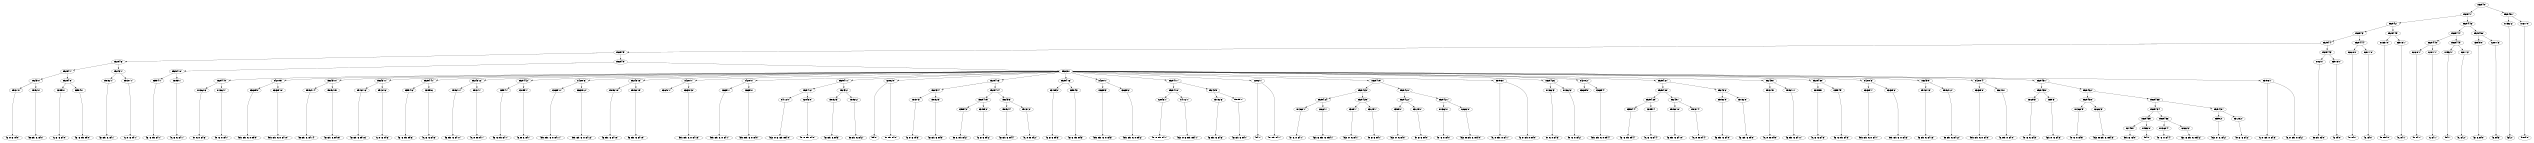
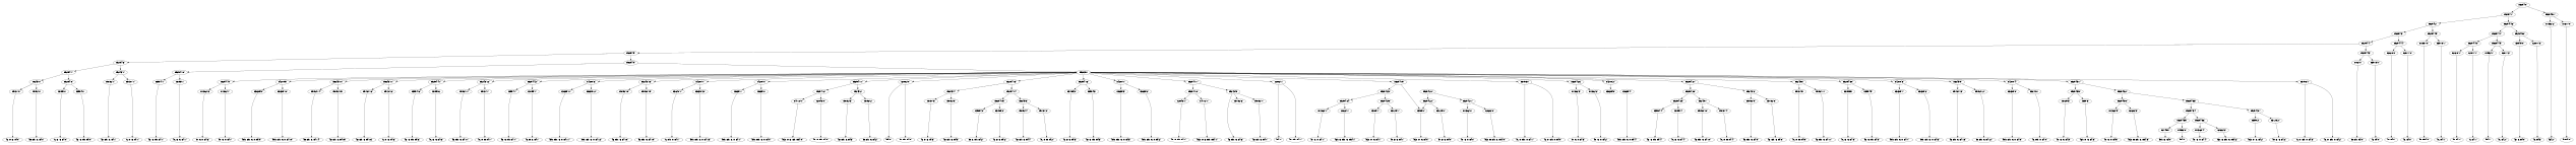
  digraph {
    "L5294(0)"
    "L5294(1)"
    "L5294(51)"
    "L5294(2)"
    "L5294(46)"
    "L1532(2)"
    "L1617(0)"
    "L5294(3)"
    "L5294(45)"
    "L5294(47)"
    "L5294(50)"
    "L5294(4)"
    "L5294(44)"
    "L-1351(0)"
    "L3915(1)"
    "L5294(48)"
    "L5294(49)"
    "L3948(0)"
    "L2877(3)"
    "L5294(5)"
    "L5294(43)"
    "L2618(0)"
    "L2877(0)"
    "L2618(1)"
    "L2877(1)"
    "L1532(1)"
    "L2877(2)"
    "L5294(6)"
    "L5294(9)"
    "L782(0)"
    "L3915(0)"
    "L5294(7)"
    "L5243(1)"
    "L5294(10)"
    "L5283(0)"
    n36 [label="L9243(0)"]
    "L5294(8)"
    "L5152(1)"
    "L5137(1)"
    "L3594(1)"
    "L3155(1)"
    "L4200(0)"
    "L5294(11)"
    "L2082(0)"
    "L5294(13)"
    "L5294(16)"
    "L4200(1)"
    "L5294(17)"
    "L2082(1)"
    "L5294(19)"
    "L3796(0)"
    "L5294(26)"
    "L4200(2)"
    "L5294(27)"
    "L5243(8)"
    "L5294(30)"
    "L4200(3)"
    "L5243(9)"
    "L4200(4)"
    "L5294(31)"
    "L3796(1)"
    "L5294(40)"
    "L4200(5)"
    "L5243(10)"
    "L5243(11)"
    "L5294(41)"
    "L5243(12)"
    "L5294(42)"
    "L4200(6)"
    "L5243(13)"
    "L4200(7)"
    "L5152(0)"
    "L5137(0)"
    "L3594(0)"
    "L3155(0)"
    "L3639(0)"
    "L3639(1)"
    "L5243(2)"
    "L5294(12)"
    "L5294(14)"
    "L5243(4)"
    "L3594(3)"
    "L3155(3)"
    "L3639(2)"
    "L3639(3)"
    "L5243(5)"
    "L5294(18)"
    "L5294(20)"
    "L5294(23)"
    "L-1362(2)"
    "L-1362(3)"
    "L3639(4)"
    "L3639(5)"
    "L5243(6)"
    "L5294(28)"
    "L5152(11)"
    "L5137(5)"
    "L3594(5)"
    "L3155(5)"
    "L3639(6)"
    "L3639(7)"
    "L5152(12)"
    "L5152(13)"
    "L3640(0)"
    "L3639(8)"
    "L5294(32)"
    "L5294(39)"
    "L-1362(6)"
    "L-1362(7)"
    "L3639(9)"
    "L3639(10)"
    "L5152(14)"
    "L5152(15)"
    "L5152(16)"
    "L5137(6)"
    "L3594(6)"
    "L3155(6)"
    "L5152(17)"
    "L5137(7)"
    "L3594(7)"
    "L3155(7)"
    "L3639(11)"
    "L3639(12)"
    "L5152(18)"
    "L5152(19)"
    "L3640(1)"
    "L3639(13)"
    "L5152(2)"
    "L5152(3)"
    "L2846(0)"
    "L4112(0)"
    "L5243(3)"
    "L5294(15)"
    "L5152(5)"
    "L5137(3)"
    "L5152(6)"
-   "L5152(7)" [label="L5155(7)"]
+   "L5152(7)"
    "L2846(1)"
    "L4112(1)"
    "L5294(21)"
    "L5294(22)"
    "L5294(24)"
    "L5294(25)"
    "L5152(8)"
    "L5152(9)"
    "L5243(7)"
    "L5294(29)"
    "L5294(33)"
    "L5294(38)"
    "L359(3)"
    "L3125(3)"
    "L5152(4)"
    "L5137(2)"
    "L3594(2)"
    "L3155(2)"
    "L-1362(0)"
    "L2622(0)"
    "L359(0)"
    "L3125(0)"
    "L-1362(1)"
    "L2622(1)"
    n162 [label="L389(1)"]
    "L3125(1)"
    "L5152(10)"
    "L5137(4)"
    "L3594(4)"
    "L3155(4)"
    "L5294(34)"
    "L5294(37)"
    "L-1362(5)"
    "L2622(3)"
    "L5294(35)"
    "L5294(36)"
    "L359(2)"
    "L3125(2)"
    "L2745(0)"
    "L1532(0)"
    "L-1362(4)"
    "L2622(2)"
    "[E  Fis  G  B](0)"
    "[C  D  E  A](0)"
    "[E  G  Ais  B](0)"
    "[C  E  G  B](0)"
    "[E  Fis  G  B](1)"
    "[C  D  E  A](1)"
    "[E  G  Ais  B](1)"
    "[C  E  G  B](1)"
    "[Dis  Fis  G  A  B](0)"
    "[Dis  Fis  G  A  B](1)"
    "[E  Fis  G  B](2)"
    "[E  Fis  G  B](3)"
    "[D  E  Fis  B](0)"
    "[Cis  D  E  Fis  Ais](0)"
    "[D  Ais  B](0)"
    "[B](0)"
    "[E  Fis  G  B](4)"
    "[C  D  E  A](2)"
    "[E  G  Ais  B](2)"
    "[C  E  G  B](2)"
    "[E  Fis  G  B](5)"
    "[C  D  E  A](3)"
    "[E  G  Ais  B](3)"
    "[C  E  G  B](3)"
    "[Dis  Fis  G  A  B](2)"
    "[Dis  Fis  G  A  B](3)"
    "[E  Fis  G  B](6)"
    "[E  Fis  G  B](7)"
    "[D  E  Fis  B](1)"
    "[Cis  D  E  Fis  Ais](1)"
    "[D  Ais  B](1)"
    "[B](1)"
    "[D  G  A  B](0)"
    "[Cis  E  Fis  G  Ais](0)"
    "[Cis  D  G  B](0)"
    "[D  E  G  B](0)"
    "[D  G  A  B](1)"
    "[Cis  E  Fis  G  Ais](1)"
    "[Cis  D  G  B](1)"
    "[D  E  G  B](1)"
    "[C  D  Fis  A  B](0)"
    "[C  D  Fis  A  B](1)"
    "[D  G  A  B](2)"
    "[D  G  A  B](3)"
    "[Dis  Fis  G  A  B](4)"
    "[E  Fis  G  B](8)"
    "[E  Fis  G  B](9)"
    "[E  Fis  G  B](10)"
    "[C  D  E  A](4)"
    "[E  G  Ais  B](4)"
    "[C  E  G  B](4)"
    "[E  Fis  G  B](11)"
    "[C  D  E  A](5)"
    "[E  G  Ais  B](5)"
    "[C  E  G  B](5)"
    "[Dis  Fis  G  A  B](6)"
    "[Dis  Fis  G  A  B](7)"
    "[E  Fis  G  B](12)"
    "[E  Fis  G  B](13)"
    "[C  Dis  A  B](0)"
    "[Dis  Fis  G  A  B](8)"
    "[Dis  E  G](0)"
    "[E](0)"
    "[D  G  A  B](4)"
    "[Cis  E  Fis  G  Ais](2)"
    "[Cis  D  G  B](2)"
    "[D  E  G  B](2)"
    "[D  G  A  B](5)"
    "[Cis  E  Fis  G  Ais](3)"
    "[Cis  D  G  B](3)"
    "[D  E  G  B](3)"
    "[C  D  Fis  A  B](2)"
    "[C  D  Fis  A  B](3)"
    "[D  G  A  B](6)"
    "[D  G  A  B](7)"
    "[Dis  Fis  G  A  B](9)"
    "[Dis  Fis  G  A  B](10)"
    "[E  Fis  G  B](14)"
    "[E  Fis  G  B](15)"
    "[E  Fis  G  B](16)"
    "[C  D  E  A](6)"
    "[E  G  Ais  B](6)"
    "[C  E  G  B](6)"
    "[E  Fis  G  B](17)"
    "[C  D  E  A](7)"
    "[E  G  Ais  B](7)"
    "[C  E  G  B](7)"
    "[Dis  Fis  G  A  B](11)"
    "[Dis  Fis  G  A  B](12)"
    "[E  Fis  G  B](18)"
    "[E  Fis  G  B](19)"
+   "[C  Dis  A  B](1)"
    "[Dis  Fis  G  A  B](13)"
    "[E  Fis  G](0)"
    "[C  D](0)"
    "[A  B](0)"
    "[C  B](0)"
    "[E  Fis](0)"
    "[C  D](1)"
    "[A  B](1)"
    "[C  B](1)"
    "[E](1)"
    "[C  B](2)"
    "[E  G  B](0)"
    "[C  B](3)"
    "[E](2)"
    "[rest](0)"
    subgraph sub_1 {
      rank=min
      "L5294(0)"
    }
    subgraph sub_2 {
      rank=same
      "L5294(1)"
      "L5294(51)"
    }
    subgraph sub_3 {
      rank=same
      "L5294(2)"
      "L5294(46)"
      "L1532(2)"
      "L1617(0)"
    }
    subgraph sub_4 {
      rank=same
      "L5294(3)"
      "L5294(45)"
      "L5294(47)"
      "L5294(50)"
    }
    subgraph sub_5 {
      rank=same
      "L5294(4)"
      "L5294(44)"
      "L-1351(0)"
      "L3915(1)"
      "L5294(48)"
      "L5294(49)"
      "L3948(0)"
      "L2877(3)"
    }
    subgraph sub_6 {
      rank=same
      "L5294(5)"
      "L5294(43)"
      "L2618(0)"
      "L2877(0)"
      "L2618(1)"
      "L2877(1)"
      "L1532(1)"
      "L2877(2)"
    }
    subgraph sub_7 {
      rank=same
      "L5294(6)"
      "L5294(9)"
      "L782(0)"
      "L3915(0)"
    }
    subgraph sub_8 {
      rank=same
      "L5294(7)"
      "L5243(1)"
      "L5294(10)"
      "L5283(0)"
    }
    subgraph sub_9 {
      rank=same
      n36
      "L5294(8)"
      "L5152(1)"
      "L5137(1)"
      "L3594(1)"
      "L3155(1)"
      "L4200(0)"
      "L5294(11)"
      "L2082(0)"
      "L5294(13)"
      "L5294(16)"
      "L4200(1)"
      "L5294(17)"
      "L2082(1)"
      "L5294(19)"
      "L3796(0)"
      "L5294(26)"
      "L4200(2)"
      "L5294(27)"
      "L5243(8)"
      "L5294(30)"
      "L4200(3)"
      "L5243(9)"
      "L4200(4)"
      "L5294(31)"
      "L3796(1)"
      "L5294(40)"
      "L4200(5)"
      "L5243(10)"
      "L5243(11)"
      "L5294(41)"
      "L5243(12)"
      "L5294(42)"
      "L4200(6)"
      "L5243(13)"
      "L4200(7)"
    }
    subgraph sub_10 {
      rank=same
      "L5152(0)"
      "L5137(0)"
      "L3594(0)"
      "L3155(0)"
      "L3639(0)"
      "L3639(1)"
      "L5243(2)"
      "L5294(12)"
      "L5294(14)"
      "L5243(4)"
      "L3594(3)"
      "L3155(3)"
      "L3639(2)"
      "L3639(3)"
      "L5243(5)"
      "L5294(18)"
      "L5294(20)"
      "L5294(23)"
      "L-1362(2)"
      "L-1362(3)"
      "L3639(4)"
      "L3639(5)"
      "L5243(6)"
      "L5294(28)"
      "L5152(11)"
      "L5137(5)"
      "L3594(5)"
      "L3155(5)"
      "L3639(6)"
      "L3639(7)"
      "L5152(12)"
      "L5152(13)"
      "L3640(0)"
      "L3639(8)"
      "L5294(32)"
      "L5294(39)"
      "L-1362(6)"
      "L-1362(7)"
      "L3639(9)"
      "L3639(10)"
      "L5152(14)"
      "L5152(15)"
      "L5152(16)"
      "L5137(6)"
      "L3594(6)"
      "L3155(6)"
      "L5152(17)"
      "L5137(7)"
      "L3594(7)"
      "L3155(7)"
      "L3639(11)"
      "L3639(12)"
      "L5152(18)"
      "L5152(19)"
      "L3640(1)"
      "L3639(13)"
    }
    subgraph sub_11 {
      rank=same
      "L5152(2)"
      "L5152(3)"
      "L2846(0)"
      "L4112(0)"
      "L5243(3)"
      "L5294(15)"
      "L5152(5)"
      "L5137(3)"
      "L5152(6)"
      "L5152(7)"
      "L2846(1)"
      "L4112(1)"
      "L5294(21)"
      "L5294(22)"
      "L5294(24)"
      "L5294(25)"
      "L5152(8)"
      "L5152(9)"
      "L5243(7)"
      "L5294(29)"
      "L5294(33)"
      "L5294(38)"
      "L359(3)"
      "L3125(3)"
    }
    subgraph sub_12 {
      rank=same
      "L5152(4)"
      "L5137(2)"
      "L3594(2)"
      "L3155(2)"
      "L-1362(0)"
      "L2622(0)"
      "L359(0)"
      "L3125(0)"
      "L-1362(1)"
      "L2622(1)"
      n162
      "L3125(1)"
      "L5152(10)"
      "L5137(4)"
      "L3594(4)"
      "L3155(4)"
      "L5294(34)"
      "L5294(37)"
      "L-1362(5)"
      "L2622(3)"
    }
    subgraph sub_13 {
      rank=same
      "L5294(35)"
      "L5294(36)"
      "L359(2)"
      "L3125(2)"
    }
    subgraph sub_14 {
      rank=same
      "L2745(0)"
      "L1532(0)"
      "L-1362(4)"
      "L2622(2)"
    }
    subgraph sub_15 {
      rank=max
      "[E  Fis  G  B](0)"
      "[C  D  E  A](0)"
      "[E  G  Ais  B](0)"
      "[C  E  G  B](0)"
      "[E  Fis  G  B](1)"
      "[C  D  E  A](1)"
      "[E  G  Ais  B](1)"
      "[C  E  G  B](1)"
      "[Dis  Fis  G  A  B](0)"
      "[Dis  Fis  G  A  B](1)"
      "[E  Fis  G  B](2)"
      "[E  Fis  G  B](3)"
      "[D  E  Fis  B](0)"
      "[Cis  D  E  Fis  Ais](0)"
      "[D  Ais  B](0)"
      "[B](0)"
      "[E  Fis  G  B](4)"
      "[C  D  E  A](2)"
      "[E  G  Ais  B](2)"
      "[C  E  G  B](2)"
      "[E  Fis  G  B](5)"
      "[C  D  E  A](3)"
      "[E  G  Ais  B](3)"
      "[C  E  G  B](3)"
      "[Dis  Fis  G  A  B](2)"
      "[Dis  Fis  G  A  B](3)"
      "[E  Fis  G  B](6)"
      "[E  Fis  G  B](7)"
      "[D  E  Fis  B](1)"
      "[Cis  D  E  Fis  Ais](1)"
      "[D  Ais  B](1)"
      "[B](1)"
      "[D  G  A  B](0)"
      "[Cis  E  Fis  G  Ais](0)"
      "[Cis  D  G  B](0)"
      "[D  E  G  B](0)"
      "[D  G  A  B](1)"
      "[Cis  E  Fis  G  Ais](1)"
      "[Cis  D  G  B](1)"
      "[D  E  G  B](1)"
      "[C  D  Fis  A  B](0)"
      "[C  D  Fis  A  B](1)"
      "[D  G  A  B](2)"
      "[D  G  A  B](3)"
      "[Dis  Fis  G  A  B](4)"
      "[E  Fis  G  B](8)"
      "[E  Fis  G  B](9)"
      "[E  Fis  G  B](10)"
      "[C  D  E  A](4)"
      "[E  G  Ais  B](4)"
      "[C  E  G  B](4)"
      "[E  Fis  G  B](11)"
      "[C  D  E  A](5)"
      "[E  G  Ais  B](5)"
      "[C  E  G  B](5)"
      "[Dis  Fis  G  A  B](6)"
      "[Dis  Fis  G  A  B](7)"
      "[E  Fis  G  B](12)"
      "[E  Fis  G  B](13)"
      "[C  Dis  A  B](0)"
      "[Dis  Fis  G  A  B](8)"
      "[Dis  E  G](0)"
      "[E](0)"
      "[D  G  A  B](4)"
      "[Cis  E  Fis  G  Ais](2)"
      "[Cis  D  G  B](2)"
      "[D  E  G  B](2)"
      "[D  G  A  B](5)"
      "[Cis  E  Fis  G  Ais](3)"
      "[Cis  D  G  B](3)"
      "[D  E  G  B](3)"
      "[C  D  Fis  A  B](2)"
      "[C  D  Fis  A  B](3)"
      "[D  G  A  B](6)"
      "[D  G  A  B](7)"
      "[Dis  Fis  G  A  B](9)"
      "[Dis  Fis  G  A  B](10)"
      "[E  Fis  G  B](14)"
      "[E  Fis  G  B](15)"
      "[E  Fis  G  B](16)"
      "[C  D  E  A](6)"
      "[E  G  Ais  B](6)"
      "[C  E  G  B](6)"
      "[E  Fis  G  B](17)"
      "[C  D  E  A](7)"
      "[E  G  Ais  B](7)"
      "[C  E  G  B](7)"
      "[Dis  Fis  G  A  B](11)"
      "[Dis  Fis  G  A  B](12)"
      "[E  Fis  G  B](18)"
      "[E  Fis  G  B](19)"
+     "[C  Dis  A  B](1)"
      "[Dis  Fis  G  A  B](13)"
      "[E  Fis  G](0)"
      "[C  D](0)"
      "[A  B](0)"
      "[C  B](0)"
      "[E  Fis](0)"
      "[C  D](1)"
      "[A  B](1)"
      "[C  B](1)"
      "[E](1)"
      "[C  B](2)"
      "[E  G  B](0)"
      "[C  B](3)"
      "[E](2)"
      "[rest](0)"
    }
    "L5294(0)" -> "L5294(1)"
    "L5294(0)" -> "L5294(51)"
    "L5294(1)" -> "L5294(2)"
    "L5294(1)" -> "L5294(46)"
    "L5294(51)" -> "L1532(2)"
    "L5294(51)" -> "L1617(0)"
    "L5294(2)" -> "L5294(3)"
    "L5294(2)" -> "L5294(45)"
    "L5294(46)" -> "L5294(47)"
    "L5294(46)" -> "L5294(50)"
    "L1532(2)" -> "[E](2)"
    "L1617(0)" -> "[rest](0)"
    "L5294(3)" -> "L5294(4)"
    "L5294(3)" -> "L5294(44)"
    "L5294(45)" -> "L-1351(0)"
    "L5294(45)" -> "L3915(1)"
    "L5294(47)" -> "L5294(48)"
    "L5294(47)" -> "L5294(49)"
    "L5294(50)" -> "L3948(0)"
    "L5294(50)" -> "L2877(3)"
    "L5294(4)" -> "L5294(5)"
    "L5294(4)" -> "L5294(43)"
    "L5294(44)" -> "L2618(0)"
    "L5294(44)" -> "L2877(0)"
    "L-1351(0)" -> "[E  Fis](0)"
    "L3915(1)" -> "[C  D](1)"
    "L5294(48)" -> "L2618(1)"
    "L5294(48)" -> "L2877(1)"
    "L5294(49)" -> "L1532(1)"
    "L5294(49)" -> "L2877(2)"
    "L3948(0)" -> "[E  G  B](0)"
    "L2877(3)" -> "[C  B](3)"
    "L5294(5)" -> "L5294(6)"
    "L5294(5)" -> "L5294(9)"
    "L5294(43)" -> "L782(0)"
    "L5294(43)" -> "L3915(0)"
    "L2618(0)" -> "[A  B](0)"
    "L2877(0)" -> "[C  B](0)"
    "L2618(1)" -> "[A  B](1)"
    "L2877(1)" -> "[C  B](1)"
    "L1532(1)" -> "[E](1)"
    "L2877(2)" -> "[C  B](2)"
    "L5294(6)" -> "L5294(7)"
    "L5294(6)" -> "L5243(1)"
    "L5294(9)" -> "L5294(10)"
    "L5294(9)" -> "L5283(0)"
    "L782(0)" -> "[E  Fis  G](0)"
    "L3915(0)" -> "[C  D](0)"
    "L5294(7)" -> n36
    "L5294(7)" -> "L5294(8)"
    "L5243(1)" -> "L5152(1)"
    "L5243(1)" -> "L5137(1)"
    "L5294(10)" -> "L3594(1)"
    "L5294(10)" -> "L3155(1)"
    "L5283(0)" -> "L4200(0)"
    "L5283(0)" -> "L5294(11)"
    "L5283(0)" -> "L2082(0)"
    "L5283(0)" -> "L5294(13)"
    "L5283(0)" -> "L5294(16)"
    "L5283(0)" -> "L4200(1)"
    "L5283(0)" -> "L5294(17)"
    "L5283(0)" -> "L2082(1)"
    "L5283(0)" -> "L5294(19)"
    "L5283(0)" -> "L3796(0)"
    "L5283(0)" -> "L5294(26)"
    "L5283(0)" -> "L4200(2)"
    "L5283(0)" -> "L5294(27)"
    "L5283(0)" -> "L5243(8)"
    "L5283(0)" -> "L5294(30)"
    "L5283(0)" -> "L4200(3)"
    "L5283(0)" -> "L5243(9)"
    "L5283(0)" -> "L4200(4)"
    "L5283(0)" -> "L5294(31)"
    "L5283(0)" -> "L3796(1)"
    "L5283(0)" -> "L5294(40)"
    "L5283(0)" -> "L4200(5)"
    "L5283(0)" -> "L5243(10)"
    "L5283(0)" -> "L5243(11)"
    "L5283(0)" -> "L5294(41)"
    "L5283(0)" -> "L5243(12)"
    "L5283(0)" -> "L5294(42)"
    "L5283(0)" -> "L4200(6)"
    "L5283(0)" -> "L5243(13)"
    "L5283(0)" -> "L4200(7)"
    n36 -> "L5152(0)"
    n36 -> "L5137(0)"
    "L5294(8)" -> "L3594(0)"
    "L5294(8)" -> "L3155(0)"
    "L5152(1)" -> "[E  Fis  G  B](1)"
    "L5137(1)" -> "[C  D  E  A](1)"
    "L3594(1)" -> "[E  G  Ais  B](1)"
    "L3155(1)" -> "[C  E  G  B](1)"
    "L4200(0)" -> "L3639(0)"
    "L4200(0)" -> "L3639(1)"
    "L5294(11)" -> "L5243(2)"
    "L5294(11)" -> "L5294(12)"
    "L2082(0)" -> "[D  Ais  B](0)"
    "L2082(0)" -> "[B](0)"
    "L5294(13)" -> "L5294(14)"
    "L5294(13)" -> "L5243(4)"
    "L5294(16)" -> "L3594(3)"
    "L5294(16)" -> "L3155(3)"
    "L4200(1)" -> "L3639(2)"
    "L4200(1)" -> "L3639(3)"
    "L5294(17)" -> "L5243(5)"
    "L5294(17)" -> "L5294(18)"
    "L2082(1)" -> "[D  Ais  B](1)"
    "L2082(1)" -> "[B](1)"
-   "L5294(19)" -> "L5294(20)"
+   "L5294(19)" -> "L359(0)"
    "L5294(19)" -> "L5294(23)"
    "L3796(0)" -> "[C  D  Fis  A  B](0)"
    "L3796(0)" -> "[C  D  Fis  A  B](1)"
    "L5294(26)" -> "L-1362(2)"
    "L5294(26)" -> "L-1362(3)"
-   "L4200(2)" -> "L3639(4)"
    "L4200(2)" -> "L3639(5)"
    "L5294(27)" -> "L5243(6)"
    "L5294(27)" -> "L5294(28)"
    "L5243(8)" -> "L5152(11)"
    "L5243(8)" -> "L5137(5)"
    "L5294(30)" -> "L3594(5)"
    "L5294(30)" -> "L3155(5)"
    "L4200(3)" -> "L3639(6)"
    "L4200(3)" -> "L3639(7)"
    "L5243(9)" -> "L5152(12)"
    "L5243(9)" -> "L5152(13)"
    "L4200(4)" -> "L3640(0)"
    "L4200(4)" -> "L3639(8)"
    "L5294(31)" -> "L5294(32)"
    "L5294(31)" -> "L5294(39)"
    "L3796(1)" -> "[C  D  Fis  A  B](2)"
    "L3796(1)" -> "[C  D  Fis  A  B](3)"
    "L5294(40)" -> "L-1362(6)"
    "L5294(40)" -> "L-1362(7)"
    "L4200(5)" -> "L3639(9)"
    "L4200(5)" -> "L3639(10)"
    "L5243(10)" -> "L5152(14)"
    "L5243(10)" -> "L5152(15)"
    "L5243(11)" -> "L5152(16)"
    "L5243(11)" -> "L5137(6)"
    "L5294(41)" -> "L3594(6)"
    "L5294(41)" -> "L3155(6)"
    "L5243(12)" -> "L5152(17)"
    "L5243(12)" -> "L5137(7)"
    "L5294(42)" -> "L3594(7)"
    "L5294(42)" -> "L3155(7)"
    "L4200(6)" -> "L3639(11)"
    "L4200(6)" -> "L3639(12)"
    "L5243(13)" -> "L5152(18)"
    "L5243(13)" -> "L5152(19)"
    "L4200(7)" -> "L3640(1)"
    "L4200(7)" -> "L3639(13)"
    "L5152(0)" -> "[E  Fis  G  B](0)"
    "L5137(0)" -> "[C  D  E  A](0)"
    "L3594(0)" -> "[E  G  Ais  B](0)"
    "L3155(0)" -> "[C  E  G  B](0)"
    "L3639(0)" -> "[Dis  Fis  G  A  B](0)"
    "L3639(1)" -> "[Dis  Fis  G  A  B](1)"
    "L5243(2)" -> "L5152(2)"
    "L5243(2)" -> "L5152(3)"
    "L5294(12)" -> "L2846(0)"
    "L5294(12)" -> "L4112(0)"
    "L5294(14)" -> "L5243(3)"
    "L5294(14)" -> "L5294(15)"
    "L5243(4)" -> "L5152(5)"
    "L5243(4)" -> "L5137(3)"
    "L3594(3)" -> "[E  G  Ais  B](3)"
    "L3155(3)" -> "[C  E  G  B](3)"
    "L3639(2)" -> "[Dis  Fis  G  A  B](2)"
    "L3639(3)" -> "[Dis  Fis  G  A  B](3)"
    "L5243(5)" -> "L5152(6)"
    "L5243(5)" -> "L5152(7)"
    "L5294(18)" -> "L2846(1)"
    "L5294(18)" -> "L4112(1)"
    "L5294(20)" -> "L5294(21)"
    "L5294(20)" -> "L5294(22)"
    "L5294(23)" -> "L5294(24)"
    "L5294(23)" -> "L5294(25)"
    "L-1362(2)" -> "[D  G  A  B](2)"
    "L-1362(3)" -> "[D  G  A  B](3)"
    "L3639(4)" -> "[Dis  Fis  G  A  B](4)"
    "L5243(6)" -> "L5152(8)"
    "L5243(6)" -> "L5152(9)"
    "L5294(28)" -> "L5243(7)"
    "L5294(28)" -> "L5294(29)"
    "L5152(11)" -> "[E  Fis  G  B](11)"
    "L5137(5)" -> "[C  D  E  A](5)"
    "L3594(5)" -> "[E  G  Ais  B](5)"
    "L3155(5)" -> "[C  E  G  B](5)"
    "L3639(6)" -> "[Dis  Fis  G  A  B](6)"
    "L3639(7)" -> "[Dis  Fis  G  A  B](7)"
    "L5152(12)" -> "[E  Fis  G  B](12)"
    "L5152(13)" -> "[E  Fis  G  B](13)"
    "L3640(0)" -> "[C  Dis  A  B](0)"
    "L3639(8)" -> "[Dis  Fis  G  A  B](8)"
    "L5294(32)" -> "L5294(33)"
    "L5294(32)" -> "L5294(38)"
    "L5294(39)" -> "L359(3)"
    "L5294(39)" -> "L3125(3)"
    "L-1362(6)" -> "[D  G  A  B](6)"
    "L-1362(7)" -> "[D  G  A  B](7)"
    "L3639(9)" -> "[Dis  Fis  G  A  B](9)"
    "L3639(10)" -> "[Dis  Fis  G  A  B](10)"
    "L5152(14)" -> "[E  Fis  G  B](14)"
    "L5152(15)" -> "[E  Fis  G  B](15)"
    "L5152(16)" -> "[E  Fis  G  B](16)"
    "L5137(6)" -> "[C  D  E  A](6)"
    "L3594(6)" -> "[E  G  Ais  B](6)"
    "L3155(6)" -> "[C  E  G  B](6)"
    "L5152(17)" -> "[E  Fis  G  B](17)"
    "L5137(7)" -> "[C  D  E  A](7)"
    "L3594(7)" -> "[E  G  Ais  B](7)"
    "L3155(7)" -> "[C  E  G  B](7)"
    "L3639(11)" -> "[Dis  Fis  G  A  B](11)"
    "L3639(12)" -> "[Dis  Fis  G  A  B](12)"
    "L5152(18)" -> "[E  Fis  G  B](18)"
    "L5152(19)" -> "[E  Fis  G  B](19)"
+   "L3640(1)" -> "[C  Dis  A  B](1)"
    "L3639(13)" -> "[Dis  Fis  G  A  B](13)"
    "L5152(2)" -> "[E  Fis  G  B](2)"
    "L5152(3)" -> "[E  Fis  G  B](3)"
    "L2846(0)" -> "[D  E  Fis  B](0)"
    "L4112(0)" -> "[Cis  D  E  Fis  Ais](0)"
    "L5243(3)" -> "L5152(4)"
    "L5243(3)" -> "L5137(2)"
    "L5294(15)" -> "L3594(2)"
    "L5294(15)" -> "L3155(2)"
    "L5152(5)" -> "[E  Fis  G  B](5)"
    "L5137(3)" -> "[C  D  E  A](3)"
-   "L5152(6)" -> "[E  Fis  G  B](6)"
+   "L5243(5)" -> "[E  Fis  G  B](6)"
    "L5152(7)" -> "[E  Fis  G  B](7)"
    "L2846(1)" -> "[D  E  Fis  B](1)"
    "L4112(1)" -> "[Cis  D  E  Fis  Ais](1)"
    "L5294(21)" -> "L-1362(0)"
    "L5294(21)" -> "L2622(0)"
    "L5294(22)" -> "L359(0)"
    "L5294(22)" -> "L3125(0)"
    "L5294(24)" -> "L-1362(1)"
    "L5294(24)" -> "L2622(1)"
    "L5294(25)" -> n162
    "L5294(25)" -> "L3125(1)"
    "L5152(8)" -> "[E  Fis  G  B](8)"
    "L5152(9)" -> "[E  Fis  G  B](9)"
    "L5243(7)" -> "L5152(10)"
    "L5243(7)" -> "L5137(4)"
    "L5294(29)" -> "L3594(4)"
    "L5294(29)" -> "L3155(4)"
    "L5294(33)" -> "L5294(34)"
    "L5294(33)" -> "L5294(37)"
    "L5294(38)" -> "L-1362(5)"
    "L5294(38)" -> "L2622(3)"
    "L359(3)" -> "[Cis  D  G  B](3)"
    "L3125(3)" -> "[D  E  G  B](3)"
    "L5152(4)" -> "[E  Fis  G  B](4)"
    "L5137(2)" -> "[C  D  E  A](2)"
    "L3594(2)" -> "[E  G  Ais  B](2)"
    "L3155(2)" -> "[C  E  G  B](2)"
    "L-1362(0)" -> "[D  G  A  B](0)"
    "L2622(0)" -> "[Cis  E  Fis  G  Ais](0)"
    "L359(0)" -> "[Cis  D  G  B](0)"
    "L3125(0)" -> "[D  E  G  B](0)"
    "L-1362(1)" -> "[D  G  A  B](1)"
    "L2622(1)" -> "[Cis  E  Fis  G  Ais](1)"
    n162 -> "[Cis  D  G  B](1)"
    "L3125(1)" -> "[D  E  G  B](1)"
    "L5152(10)" -> "[E  Fis  G  B](10)"
    "L5137(4)" -> "[C  D  E  A](4)"
    "L3594(4)" -> "[E  G  Ais  B](4)"
    "L3155(4)" -> "[C  E  G  B](4)"
    "L5294(34)" -> "L5294(35)"
    "L5294(34)" -> "L5294(36)"
    "L5294(37)" -> "L359(2)"
    "L5294(37)" -> "L3125(2)"
    "L-1362(5)" -> "[D  G  A  B](5)"
    "L2622(3)" -> "[Cis  E  Fis  G  Ais](3)"
    "L5294(35)" -> "L2745(0)"
    "L5294(35)" -> "L1532(0)"
    "L5294(36)" -> "L-1362(4)"
    "L5294(36)" -> "L2622(2)"
    "L359(2)" -> "[Cis  D  G  B](2)"
    "L3125(2)" -> "[D  E  G  B](2)"
    "L2745(0)" -> "[Dis  E  G](0)"
    "L1532(0)" -> "[E](0)"
    "L-1362(4)" -> "[D  G  A  B](4)"
    "L2622(2)" -> "[Cis  E  Fis  G  Ais](2)"
  }
